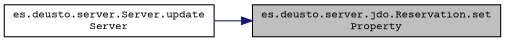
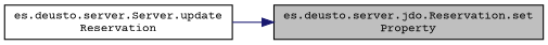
  digraph {
    rankdir=RL
    fontname="Courier Prime"
    node [color=black fontname="Courier Prime" fontsize=10 shape=record style=filled]
    n1 [fillcolor=grey75 fontcolor=black height=0.2 label="es.deusto.server.jdo.Reservation.set\lProperty" width=0.4]
-   n2 [fillcolor=white height=0.2 label="es.deusto.server.Server.update\lServer" width=0.4]
+   n2 [fillcolor=white height=0.2 label="es.deusto.server.Server.update\lReservation" width=0.4]
    n1 -> n2 [color=midnightblue dir=back fontname="Courier Prime" fontsize=10 labelfontname=Helvetica labelfontsize=10 style=solid]
  }
